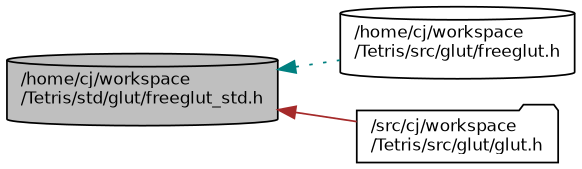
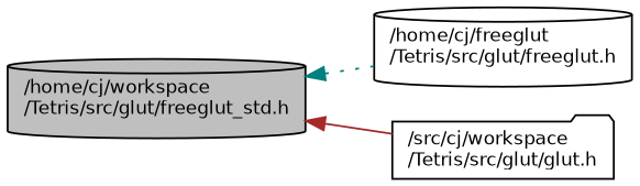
  digraph {
    rankdir=LR
    node [color=black fillcolor=white fontname=Helvetica fontsize=10 shape=cylinder style=filled]
    edge [dir=back fontname=Helvetica fontsize=10 labelfontname=Helvetica labelfontsize=10]
-   n1 [fillcolor=grey75 fontcolor=black height=0.2 label="/home/cj/workspace\l/Tetris/std/glut/freeglut_std.h" width=0.4]
-   n2 [height=0.2 label="/home/cj/workspace\l/Tetris/src/glut/freeglut.h" width=0.4]
+   n1 [fillcolor=grey75 fontcolor=black height=0.2 label="/home/cj/workspace\l/Tetris/src/glut/freeglut_std.h" width=0.4]
+   n2 [height=0.2 label="/home/cj/freeglut\l/Tetris/src/glut/freeglut.h" width=0.4]
    n3 [height=0.2 label="/src/cj/workspace\l/Tetris/src/glut/glut.h" shape=folder width=0.4]
    n1 -> n2 [color=teal style=dotted]
    n1 -> n3 [color=brown style=solid]
  }
